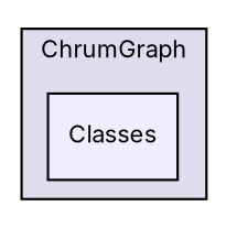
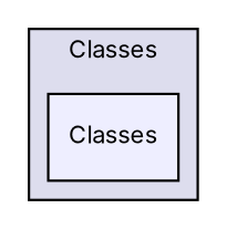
  digraph {
    compound=true
    rankdir=LR
    fontname=Inter
    n1 [fillcolor="#eeeeff" fontname=Inter fontsize=10 label=Classes pencolor=black shape=box style=filled]
    subgraph cluster_1 {
      bgcolor="#ddddee"
      fontsize=10
-     label=ChrumGraph
+     label=Classes
      pencolor=black
      n1
    }
  }
